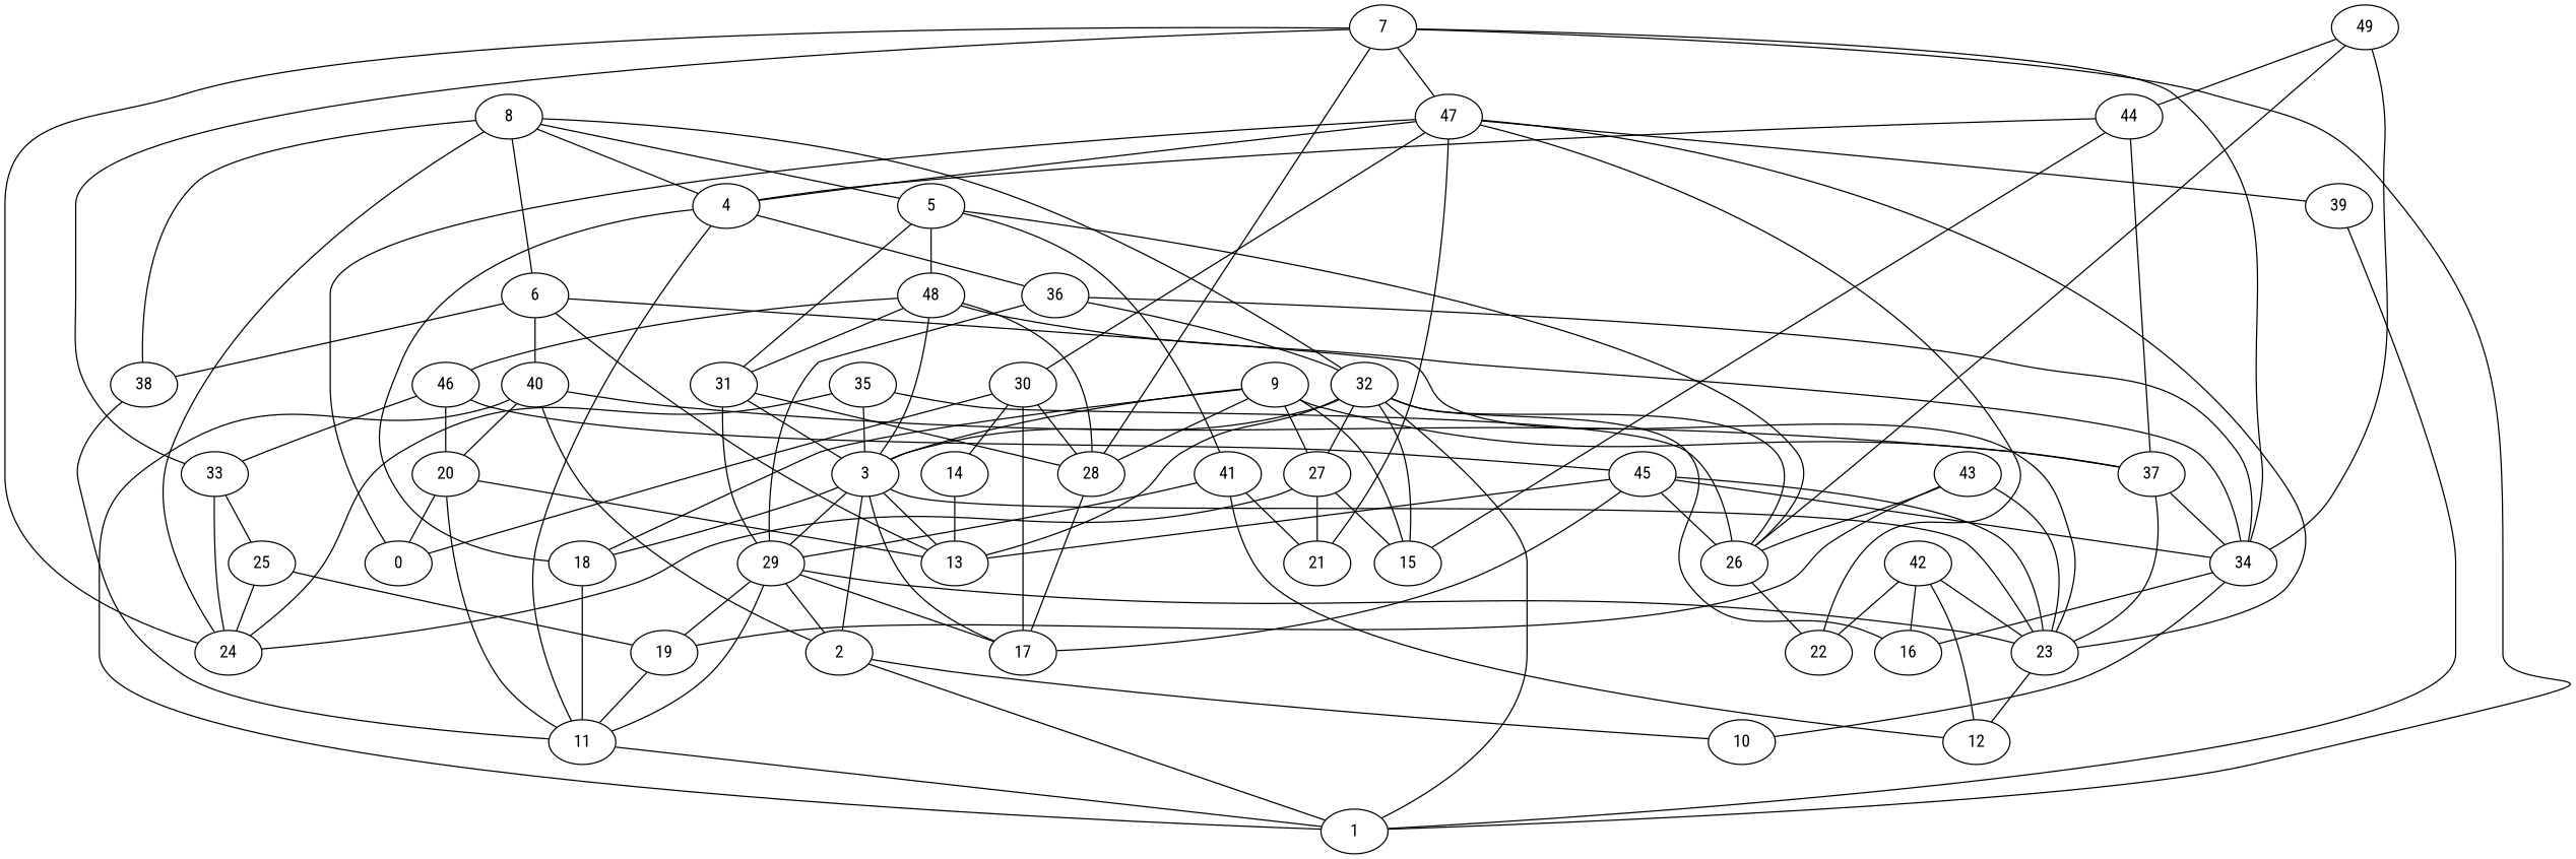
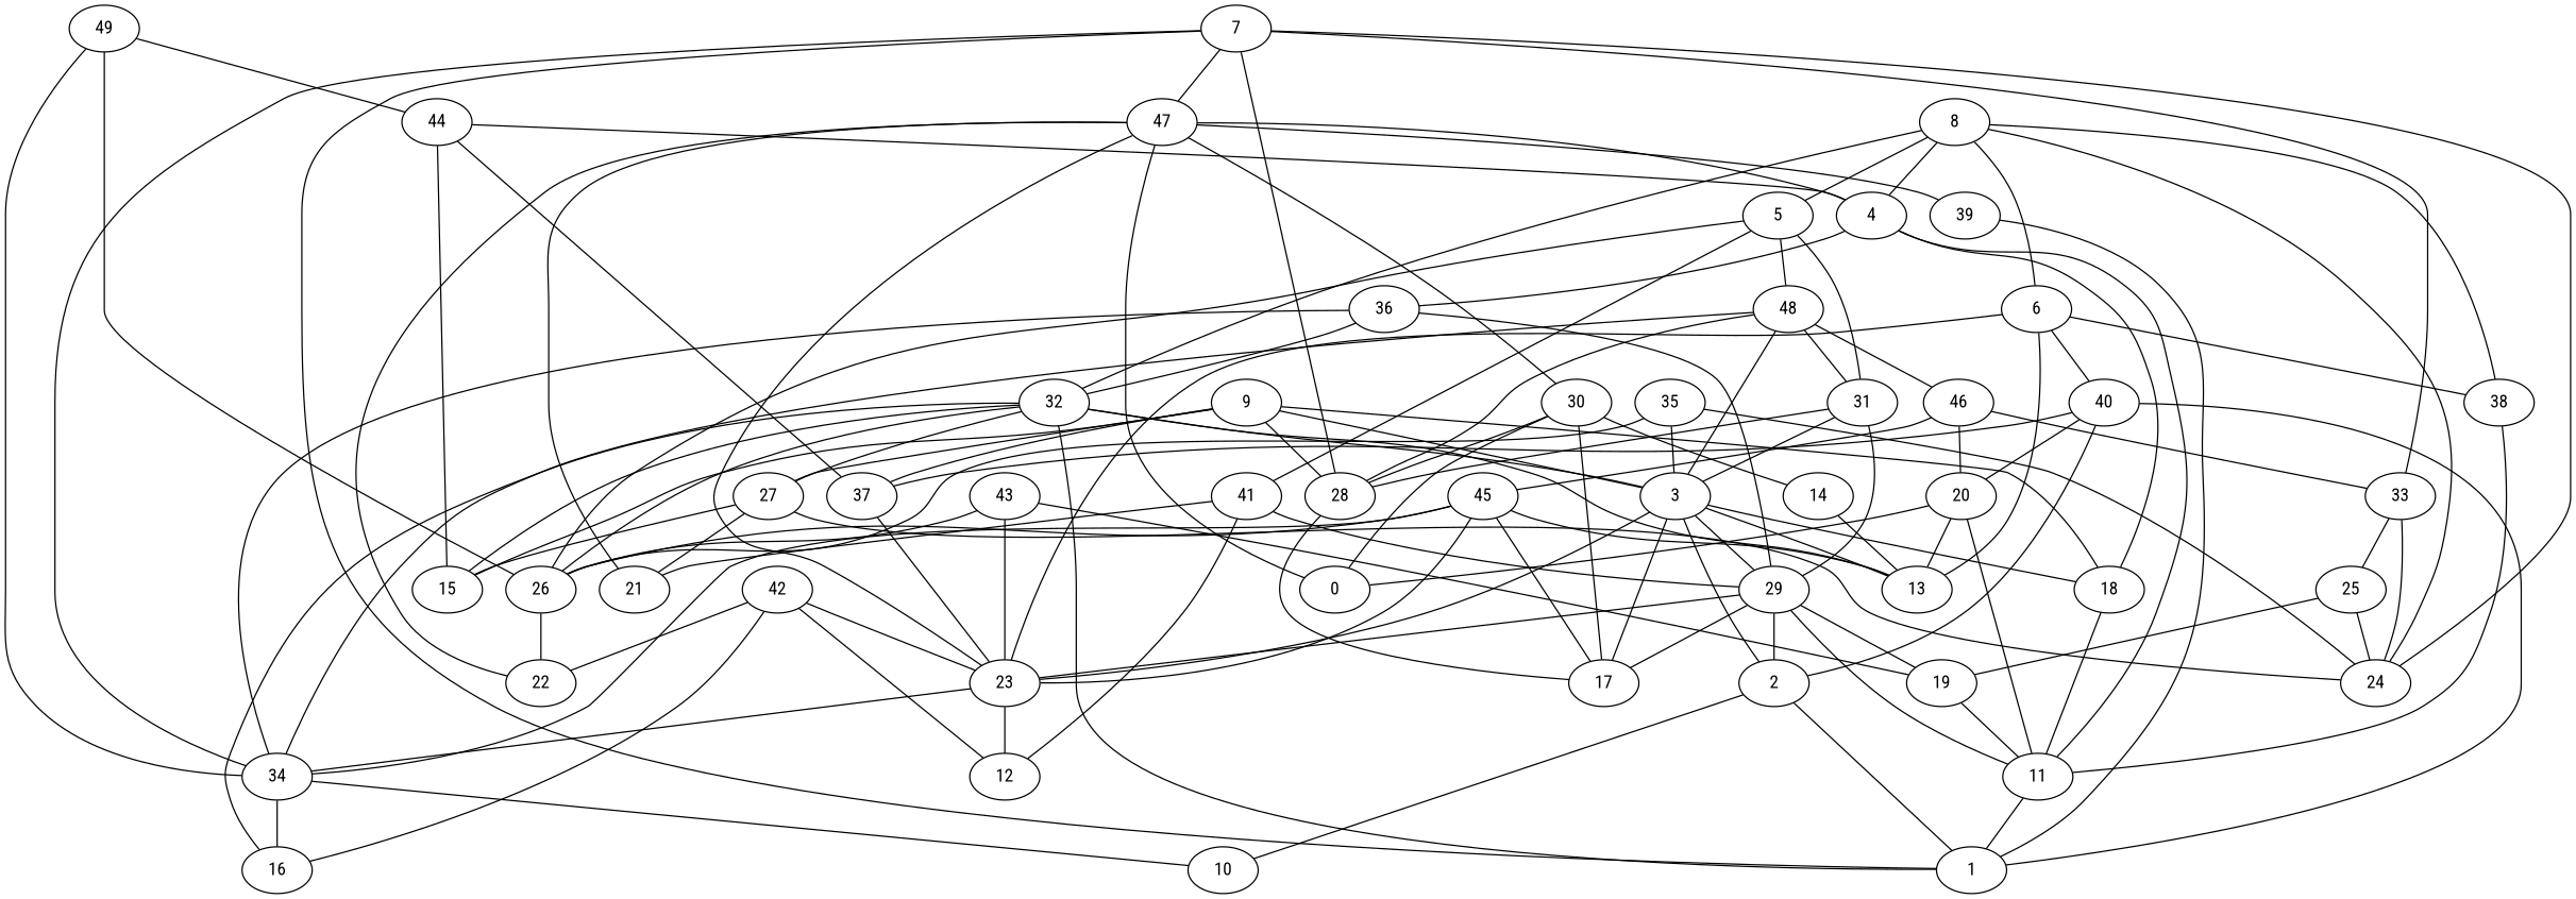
  digraph {
    fontname="Roboto Condensed"
    node [fontname="Roboto Condensed"]
    edge [color=black dir=none fontname="Roboto Condensed"]
    4
    18
    11
    36
    1
    19
    48
    46
    34
    28
    3
    31
    33
    20
    45
    10
    16
    17
    9
    27
    37
    15
    24
    21
    23
    2
    29
    13
    8
    32
    38
    5
    26
    25
    47
    0
    22
    30
    39
    12
    14
    7
    43
    41
    40
    35
    42
    49
    44
    6
    subgraph sub_1 {
      4
      18
      11
      36
      1
      19
      48
      46
      34
      28
      3
      31
      33
      20
      45
      10
      16
      17
      9
      27
      37
      15
      24
      21
      23
      2
      29
      13
      8
      32
      38
      5
      26
      25
      47
      0
      22
      30
      39
      12
      14
      7
      43
      41
      40
      35
      42
      49
      44
      6
    }
    4 -> 18
    4 -> 11
    4 -> 36
    18 -> 11
    11 -> 1
    36 -> 34
    36 -> 29
    36 -> 32
    19 -> 11
    48 -> 46
    48 -> 34
    48 -> 28
    48 -> 3
    48 -> 31
    46 -> 33
    46 -> 20
    46 -> 45
    34 -> 10
    34 -> 16
    28 -> 17
    3 -> 18
    3 -> 17
    3 -> 23
    3 -> 2
    3 -> 29
    3 -> 13
    31 -> 28
    31 -> 3
    31 -> 29
    33 -> 24
    33 -> 25
    20 -> 11
    20 -> 13
    20 -> 0
    45 -> 34
    45 -> 17
    45 -> 23
    45 -> 13
    45 -> 26
    9 -> 18
    9 -> 28
    9 -> 3
    9 -> 27
    9 -> 37
    9 -> 15
    27 -> 15
    27 -> 24
    27 -> 21
-   37 -> 34
+   23 -> 34
    37 -> 23
    23 -> 12
    2 -> 1
    2 -> 10
    29 -> 11
    29 -> 19
    29 -> 17
    29 -> 23
    29 -> 2
    8 -> 4
    8 -> 24
    8 -> 32
    8 -> 38
    8 -> 5
    8 -> 6
    32 -> 1
    32 -> 3
    32 -> 16
    32 -> 27
    32 -> 15
    32 -> 13
    32 -> 26
    38 -> 11
    5 -> 48
    5 -> 31
    5 -> 26
    5 -> 41
    26 -> 22
    25 -> 19
    25 -> 24
    47 -> 4
    47 -> 21
    47 -> 23
    47 -> 0
    47 -> 22
    47 -> 30
    47 -> 39
    30 -> 28
    30 -> 17
    30 -> 0
    30 -> 14
    39 -> 1
    14 -> 13
    7 -> 1
    7 -> 34
    7 -> 28
    7 -> 33
    7 -> 24
    7 -> 47
    43 -> 19
    43 -> 23
    43 -> 26
    41 -> 21
    41 -> 29
    41 -> 12
    40 -> 1
    40 -> 20
    40 -> 37
    40 -> 2
    35 -> 3
    35 -> 24
    35 -> 26
    42 -> 16
    42 -> 23
    42 -> 22
    42 -> 12
    49 -> 34
    49 -> 26
    49 -> 44
    44 -> 4
    44 -> 37
    44 -> 15
    6 -> 23
    6 -> 13
    6 -> 38
    6 -> 40
  }
